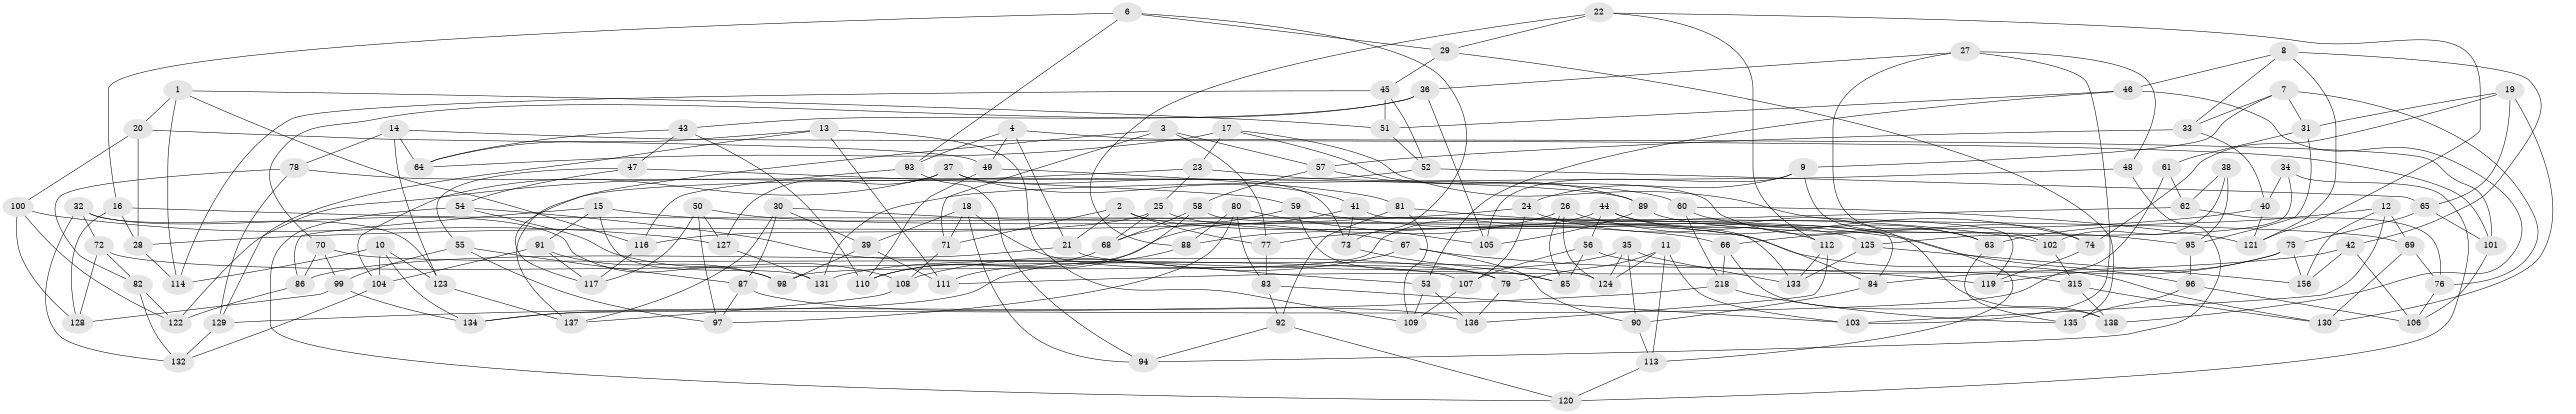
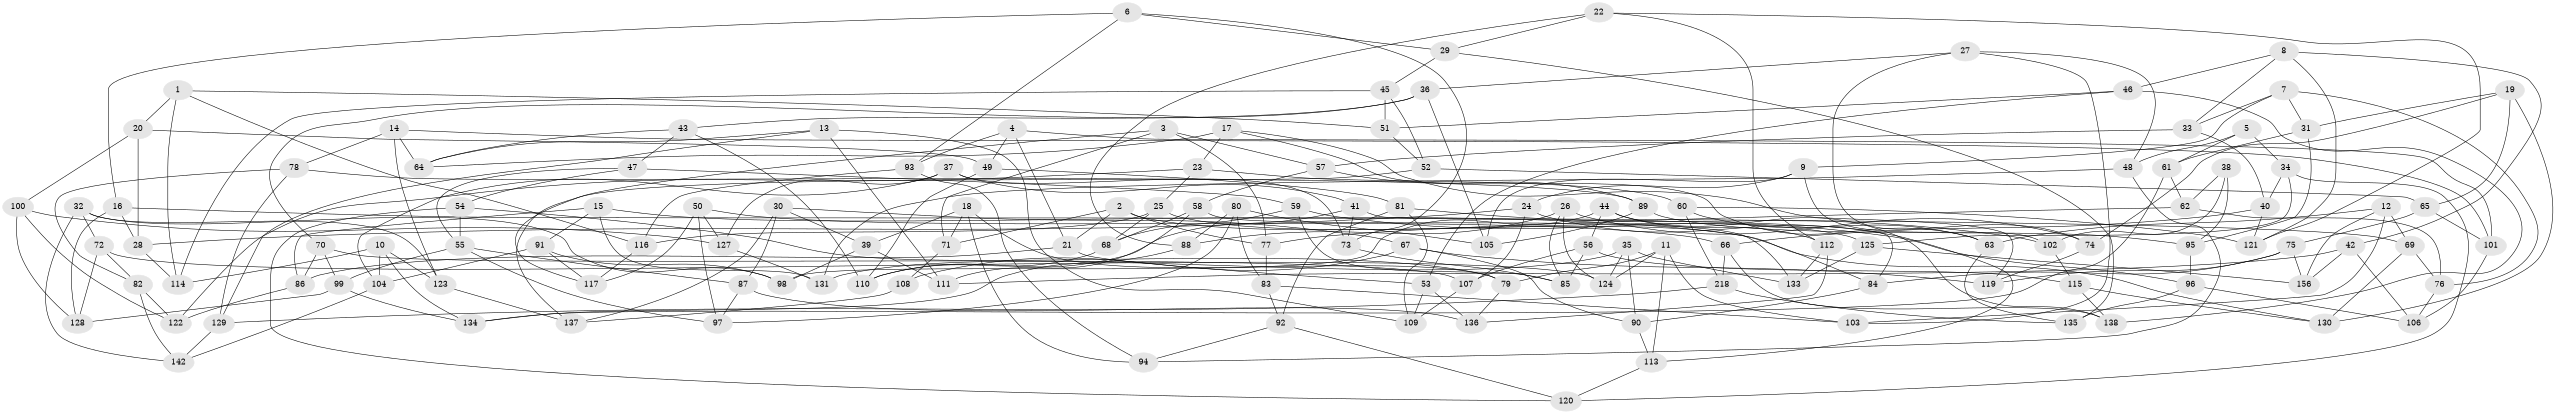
  graph {
    node [color=gray90 style=filled]
    1
    20
    51
    114
    116
    49
    28
    100
    52
    117
    2
    21
    71
    77
    84
    86
    53
    108
    83
    90
    3
    57
    58
    89
    4
    93
    101
    110
    81
    94
    106
+   5
    34
    48
    61
    125
    40
    120
    38
    102
    95
    62
    131
    134
    6
    16
    29
    73
    69
    128
    45
    135
    85
    7
    9
    31
    33
    76
    24
    105
    8
    42
    46
    121
    n65 [label=156]
    111
    138
    113
    107
-   115 [label=315]
+   115
    10
    104
    123
-   132
+   132 [label=142]
    137
    11
    79
    103
    124
    136
    12
    63
    130
    13
    64
    109
    129
    14
    78
    82
    15
    91
    122
    98
    17
    23
    119
    25
    60
    18
    39
    19
    65
    74
    75
    127
    22
    88
    112
    133
    68
    n112 [label=218]
    26
    27
    36
    43
    70
    30
    67
    87
    97
    96
    32
    72
    66
    35
    47
    99
    37
    41
    54
    55
    59
    44
    56
    92
    50
    80
    1 -- 20
    1 -- 51
    1 -- 114
    1 -- 116
    20 -- 49
    20 -- 28
    20 -- 100
    51 -- 52
    116 -- 117
    49 -- 110
    49 -- 81
    28 -- 114
    100 -- 128
    100 -- 122
    100 -- 127
    52 -- 137
    52 -- 65
    2 -- 21
    2 -- 71
    2 -- 77
    2 -- 84
    21 -- 86
    21 -- 53
    71 -- 108
    77 -- 83
    84 -- 90
    86 -- 122
    53 -- 136
    53 -- 109
    108 -- 137
    83 -- 103
    83 -- 92
    90 -- 113
    3 -- 117
    3 -- 71
    3 -- 77
    3 -- 57
    57 -- 58
    57 -- 89
    58 -- 111
    58 -- 133
    58 -- 68
    89 -- 95
    89 -- 105
    4 -- 49
    4 -- 21
    4 -- 93
    4 -- 101
    93 -- 116
    93 -- 94
    101 -- 106
    81 -- 102
    81 -- 109
    81 -- 92
+   5 -- 34
+   5 -- 48
+   5 -- 61
    34 -- 125
    34 -- 40
    34 -- 120
    48 -- 94
    48 -- 131
    61 -- 62
    61 -- 134
    125 -- n65
    125 -- 133
    40 -- 121
    40 -- 66
    38 -- 102
    38 -- 95
    38 -- 62
    102 -- 115
    95 -- 96
    62 -- 77
    62 -- 76
    6 -- 93
    6 -- 16
    6 -- 29
    6 -- 73
    16 -- 28
    16 -- 69
    16 -- 128
    29 -- 45
    29 -- 135
    73 -- 85
    69 -- 76
    69 -- 130
    45 -- 51
    45 -- 114
    45 -- 52
    7 -- 9
    7 -- 31
    7 -- 33
    7 -- 76
    9 -- 102
    9 -- 24
    9 -- 105
    31 -- 61
    31 -- 95
    33 -- 57
    33 -- 40
    76 -- 106
    24 -- 28
    24 -- 113
    24 -- 107
    8 -- 33
    8 -- 42
    8 -- 46
    8 -- 121
    42 -- 106
    42 -- n65
    42 -- 111
    46 -- 51
    46 -- 53
    46 -- 138
    113 -- 120
    107 -- 109
    115 -- 138
    115 -- 130
    10 -- 114
    10 -- 134
    10 -- 104
    10 -- 123
    104 -- 132
    123 -- 137
    11 -- 113
    11 -- 79
    11 -- 103
    11 -- 124
    79 -- 136
    12 -- 69
    12 -- n65
    12 -- 103
    12 -- 63
    63 -- 135
    13 -- 111
    13 -- 64
    13 -- 109
    13 -- 129
    129 -- 132
    14 -- 101
    14 -- 123
    14 -- 64
    14 -- 78
    78 -- 89
    78 -- 129
    78 -- 82
    82 -- 132
    82 -- 122
    15 -- 86
    15 -- 131
    15 -- 130
    15 -- 91
    91 -- 117
    91 -- 104
    91 -- 98
    17 -- 63
    17 -- 64
    17 -- 23
    17 -- 119
    23 -- 122
    23 -- 25
    23 -- 60
    25 -- 116
    25 -- 125
    25 -- 68
    60 -- 121
    60 -- 63
    60 -- n112
    18 -- 71
    18 -- 94
    18 -- 79
    18 -- 39
    39 -- 111
    39 -- 98
    19 -- 31
    19 -- 130
    19 -- 65
    19 -- 74
    65 -- 101
    65 -- 75
    74 -- 119
    75 -- 84
    75 -- n65
    75 -- 119
    127 -- 131
    22 -- 29
    22 -- 121
    22 -- 88
    22 -- 112
    88 -- 134
    112 -- 136
    112 -- 133
    68 -- 110
    n112 -- 135
    n112 -- 129
    26 -- 85
    26 -- 124
    26 -- 74
    26 -- 88
    27 -- 48
    27 -- 103
    27 -- 74
    27 -- 36
    36 -- 105
    36 -- 43
    36 -- 70
    43 -- 110
    43 -- 64
    43 -- 47
    70 -- 86
    70 -- 107
    70 -- 99
    30 -- 137
    30 -- 39
    30 -- 67
    30 -- 87
    67 -- 108
    67 -- 90
    67 -- 119
    87 -- 136
    87 -- 97
    96 -- 106
    96 -- 135
    32 -- 123
    32 -- 132
    32 -- 98
    32 -- 72
    72 -- 128
    72 -- 124
    72 -- 82
    66 -- 138
    66 -- n112
    35 -- 90
    35 -- 131
    35 -- 124
    35 -- 133
    47 -- 54
    47 -- 55
    47 -- 59
    99 -- 134
    99 -- 128
    37 -- 73
    37 -- 104
    37 -- 127
    37 -- 41
    41 -- 84
    41 -- 110
    41 -- 73
-   54 -- 108
+   54 -- 55
    54 -- 120
    54 -- 79
    55 -- 87
    55 -- 97
    55 -- 99
    59 -- 85
    59 -- 68
    59 -- 96
    44 -- 138
    44 -- 98
    44 -- 112
    44 -- 56
    56 -- 85
    56 -- 107
    56 -- 115
    92 -- 94
    92 -- 120
    50 -- 117
    50 -- 127
    50 -- 97
    50 -- 66
    80 -- 83
    80 -- 105
    80 -- 88
    80 -- 97
  }
